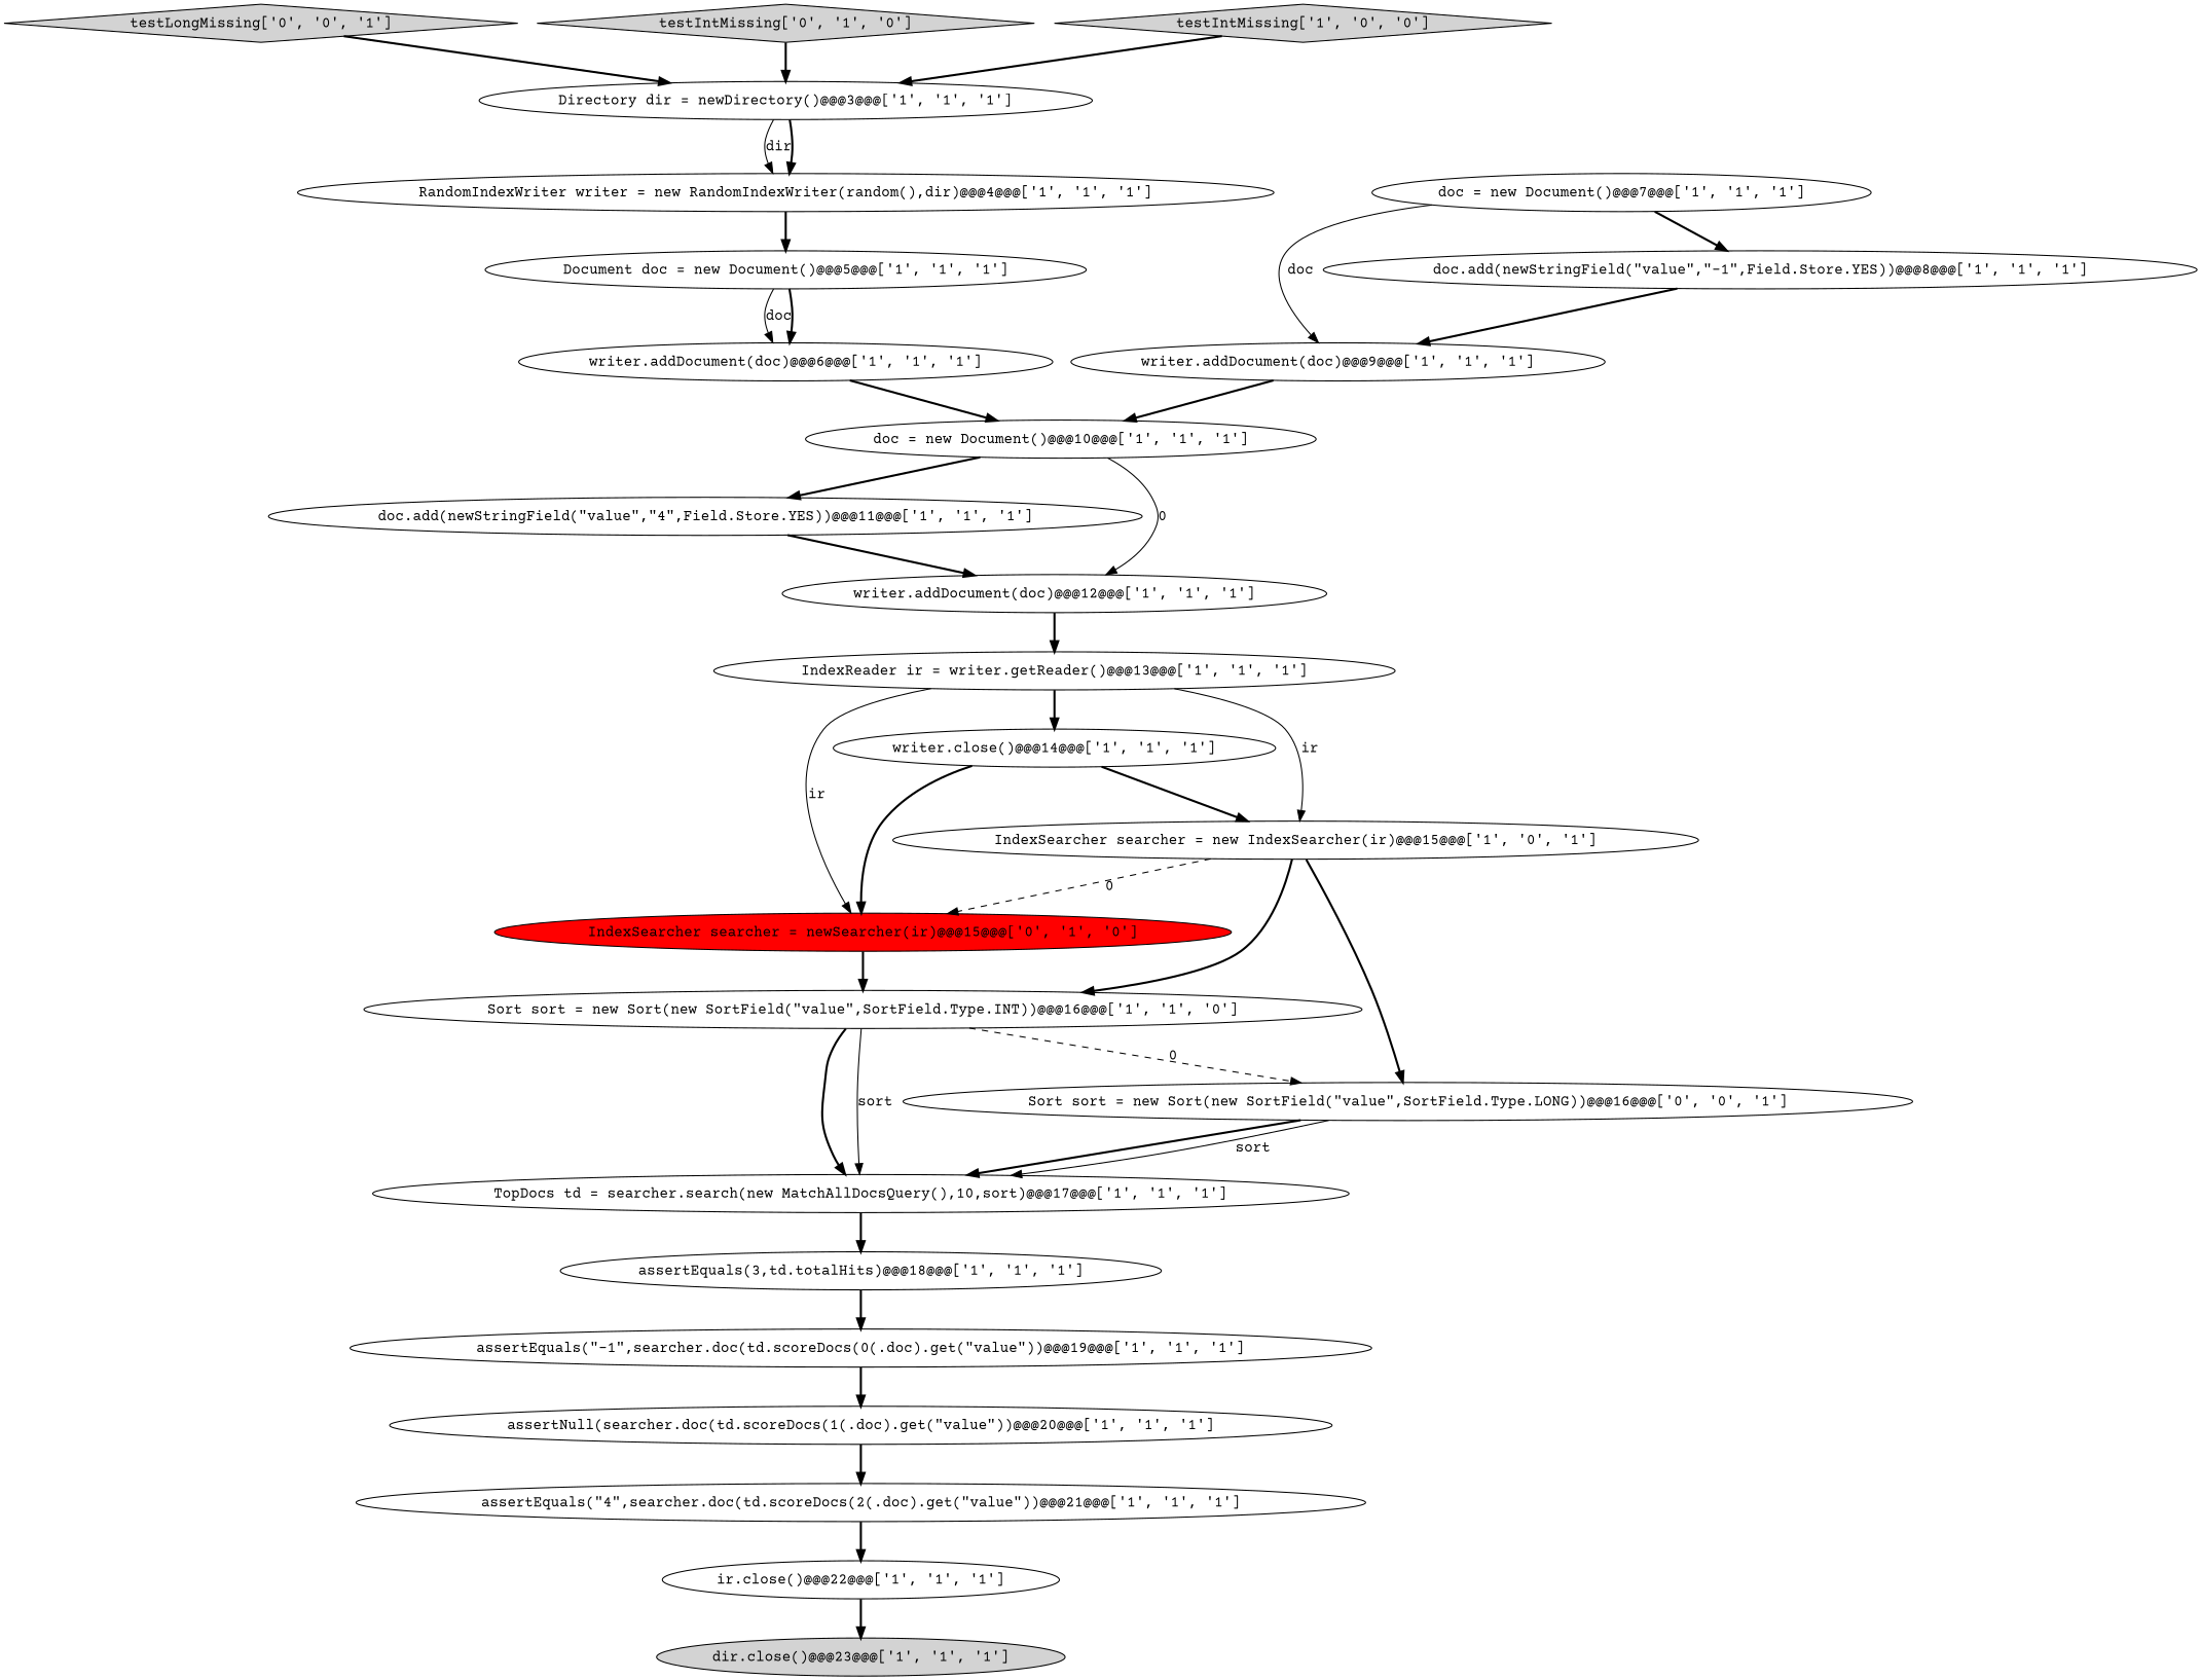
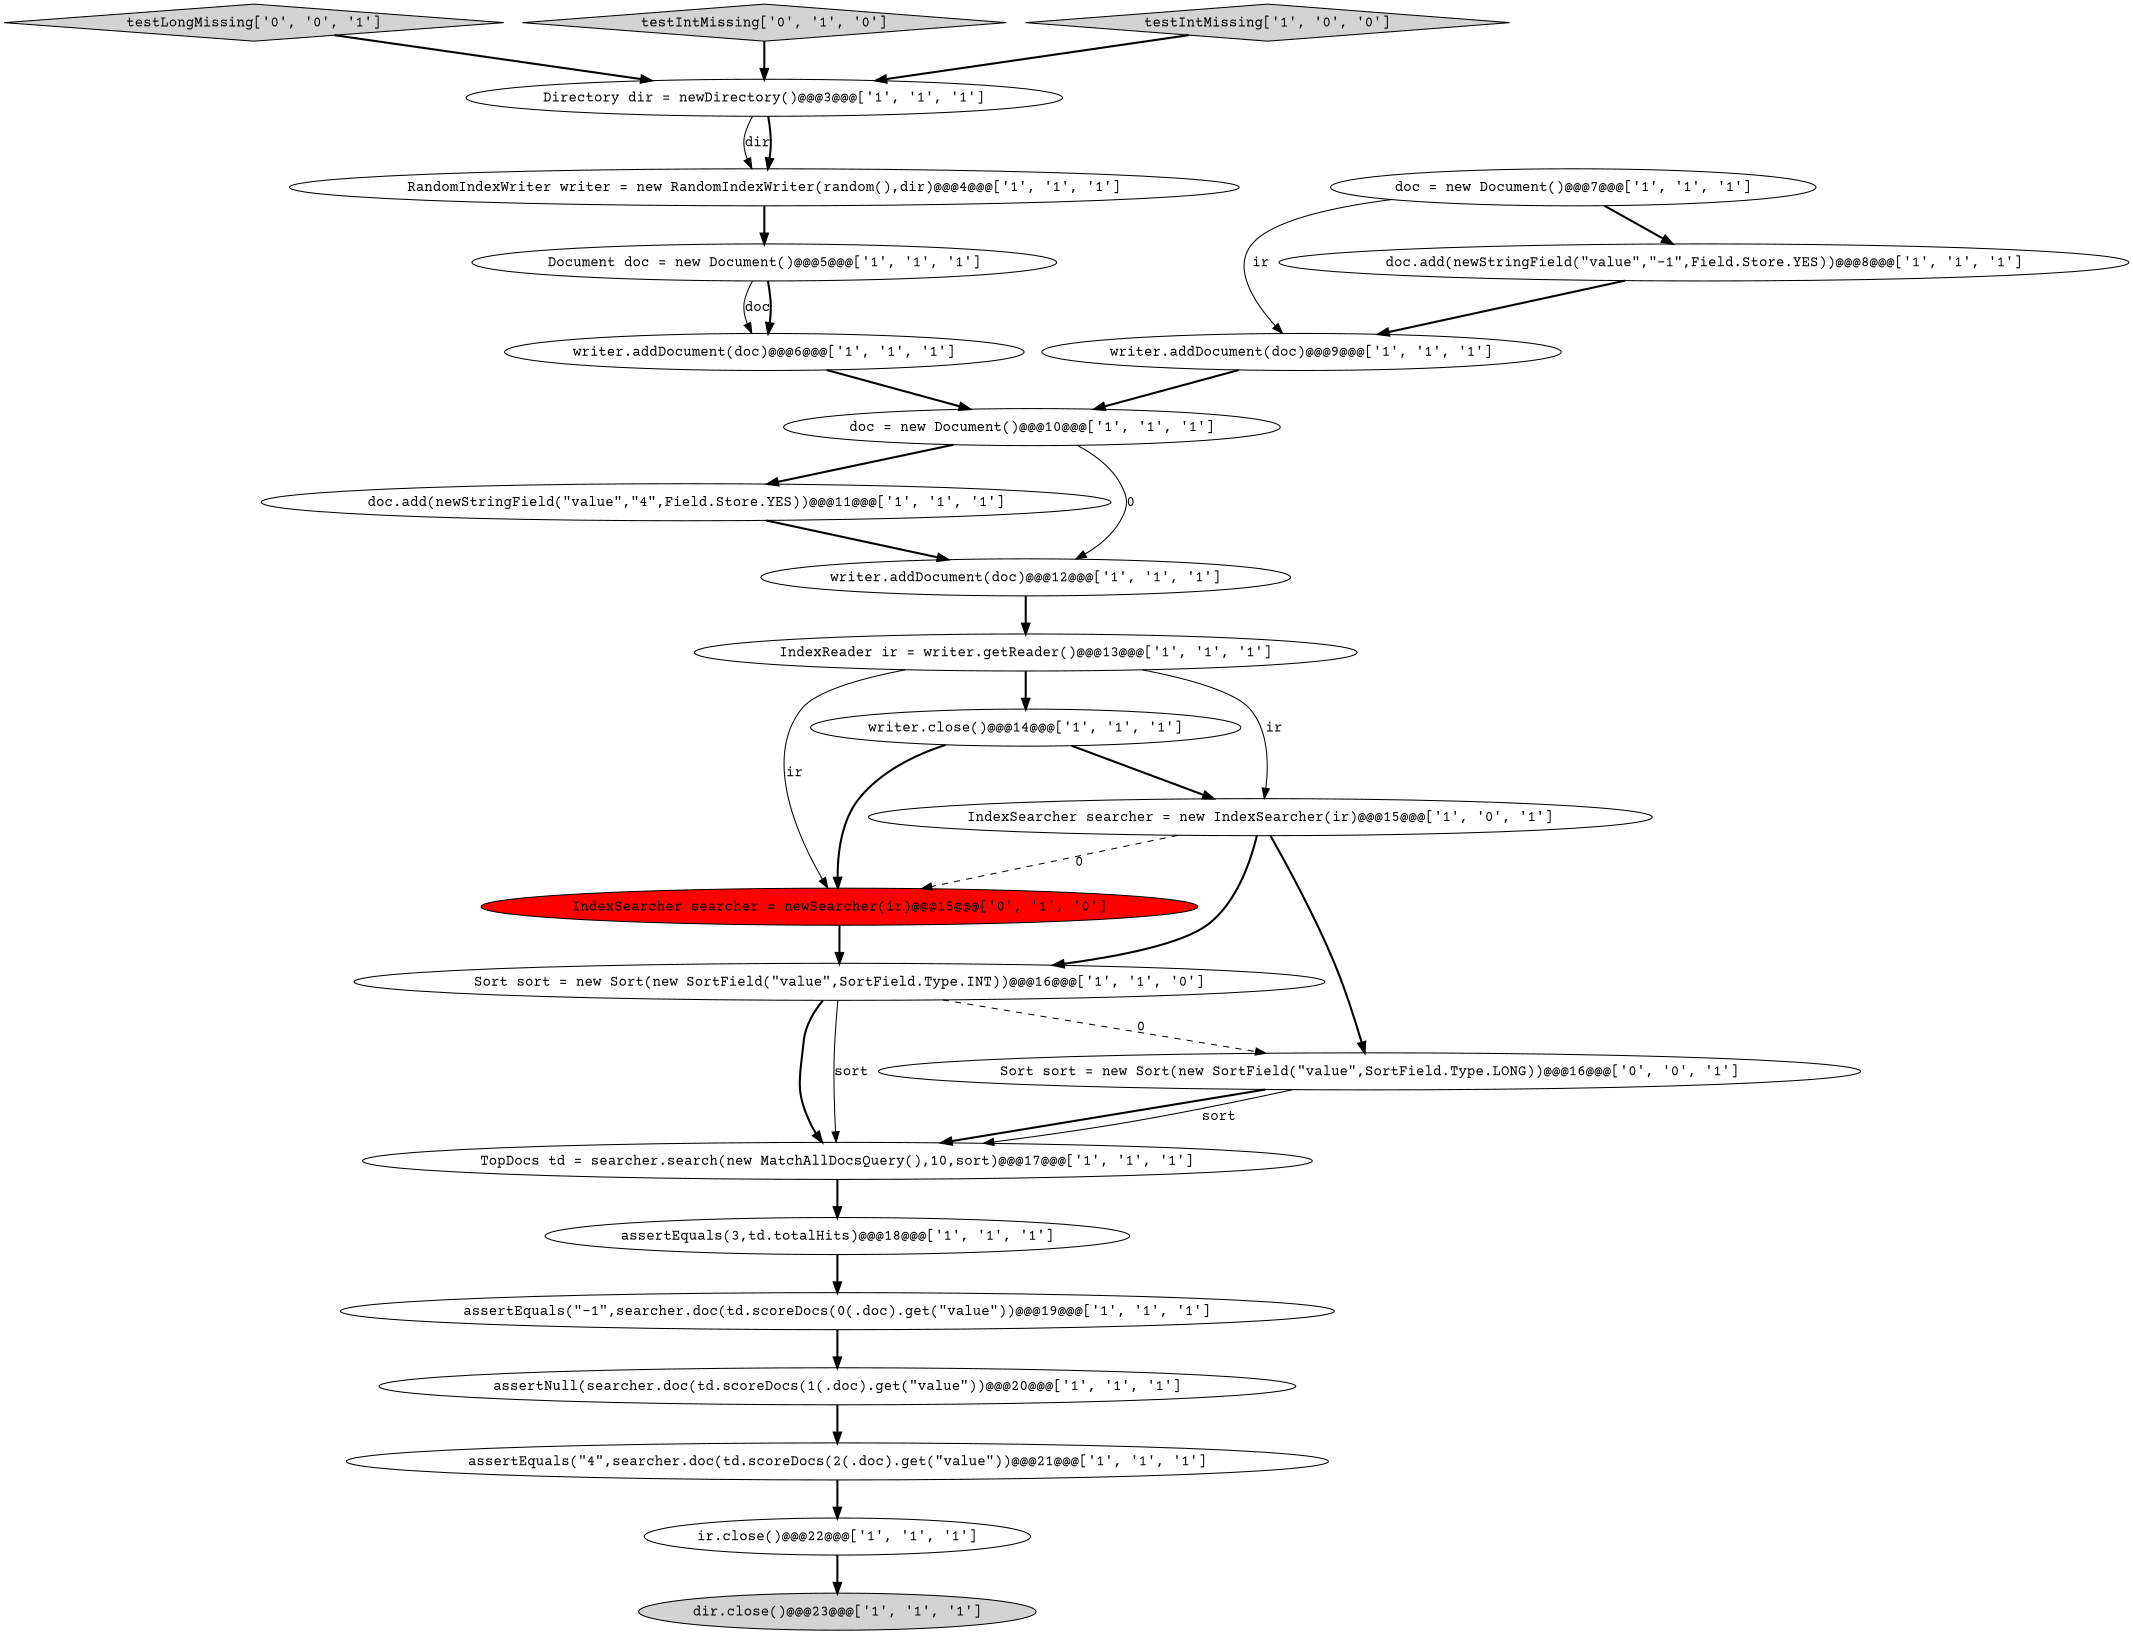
  digraph {
    fontname="Courier Prime"
    node [fillcolor=white fontname="Courier Prime" shape=ellipse style=filled]
    edge [fontname="Courier Prime" style=bold]
    n1 [fillcolor=lightgray label="testLongMissing['0', '0', '1']" shape=diamond]
    n2 [label="Directory dir = newDirectory()@@@3@@@['1', '1', '1']"]
    n3 [label="RandomIndexWriter writer = new RandomIndexWriter(random(),dir)@@@4@@@['1', '1', '1']"]
    n4 [label="doc.add(newStringField(\"value\",\"-1\",Field.Store.YES))@@@8@@@['1', '1', '1']"]
    n5 [label="writer.addDocument(doc)@@@9@@@['1', '1', '1']"]
    n6 [label="doc = new Document()@@@10@@@['1', '1', '1']"]
    n7 [label="doc = new Document()@@@7@@@['1', '1', '1']"]
    n8 [label="IndexSearcher searcher = new IndexSearcher(ir)@@@15@@@['1', '0', '1']"]
    n9 [fillcolor=red label="IndexSearcher searcher = newSearcher(ir)@@@15@@@['0', '1', '0']"]
    n10 [label="Sort sort = new Sort(new SortField(\"value\",SortField.Type.LONG))@@@16@@@['0', '0', '1']"]
    n11 [label="Sort sort = new Sort(new SortField(\"value\",SortField.Type.INT))@@@16@@@['1', '1', '0']"]
    n12 [label="TopDocs td = searcher.search(new MatchAllDocsQuery(),10,sort)@@@17@@@['1', '1', '1']"]
    n13 [fillcolor=lightgray label="dir.close()@@@23@@@['1', '1', '1']"]
    n14 [label="IndexReader ir = writer.getReader()@@@13@@@['1', '1', '1']"]
    n15 [label="writer.close()@@@14@@@['1', '1', '1']"]
    n16 [label="ir.close()@@@22@@@['1', '1', '1']"]
    n17 [label="writer.addDocument(doc)@@@6@@@['1', '1', '1']"]
    n18 [label="doc.add(newStringField(\"value\",\"4\",Field.Store.YES))@@@11@@@['1', '1', '1']"]
    n19 [label="writer.addDocument(doc)@@@12@@@['1', '1', '1']"]
    n20 [label="assertEquals(\"-1\",searcher.doc(td.scoreDocs(0(.doc).get(\"value\"))@@@19@@@['1', '1', '1']"]
    n21 [label="assertNull(searcher.doc(td.scoreDocs(1(.doc).get(\"value\"))@@@20@@@['1', '1', '1']"]
    n22 [label="assertEquals(\"4\",searcher.doc(td.scoreDocs(2(.doc).get(\"value\"))@@@21@@@['1', '1', '1']"]
    n23 [label="Document doc = new Document()@@@5@@@['1', '1', '1']"]
    n24 [label="assertEquals(3,td.totalHits)@@@18@@@['1', '1', '1']"]
    n25 [fillcolor=lightgray label="testIntMissing['0', '1', '0']" shape=diamond]
    n26 [fillcolor=lightgray label="testIntMissing['1', '0', '0']" shape=diamond]
    n1 -> n2
    n2 -> n3 [label=dir style=solid]
    n2 -> n3
    n3 -> n23
    n4 -> n5
    n5 -> n6
    n6 -> n18
    n6 -> n19 [label=0 style=solid]
    n7 -> n4
-   n7 -> n5 [label=doc style=solid]
+   n7 -> n5 [label=ir style=solid]
    n8 -> n9 [label=0 style=dashed]
    n8 -> n10
    n8 -> n11
    n9 -> n11
    n10 -> n12
    n10 -> n12 [label=sort style=solid]
    n11 -> n10 [label=0 style=dashed]
    n11 -> n12
    n11 -> n12 [label=sort style=solid]
    n12 -> n24
    n14 -> n8 [label=ir style=solid]
    n14 -> n9 [label=ir style=solid]
    n14 -> n15
    n15 -> n8
    n15 -> n9
    n16 -> n13
    n17 -> n6
    n18 -> n19
    n19 -> n14
    n20 -> n21
    n21 -> n22
    n22 -> n16
    n23 -> n17 [label=doc style=solid]
    n23 -> n17
    n24 -> n20
    n25 -> n2
    n26 -> n2
  }
